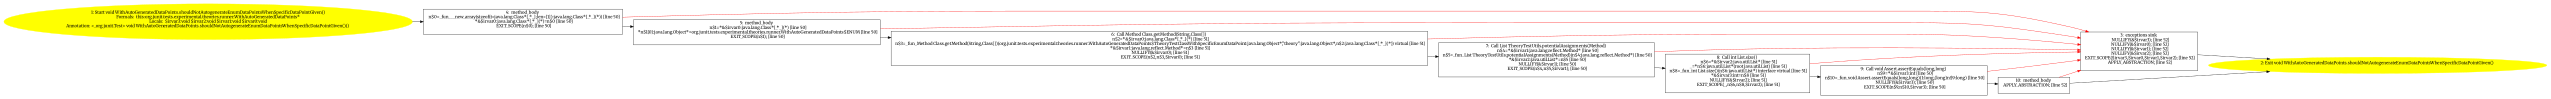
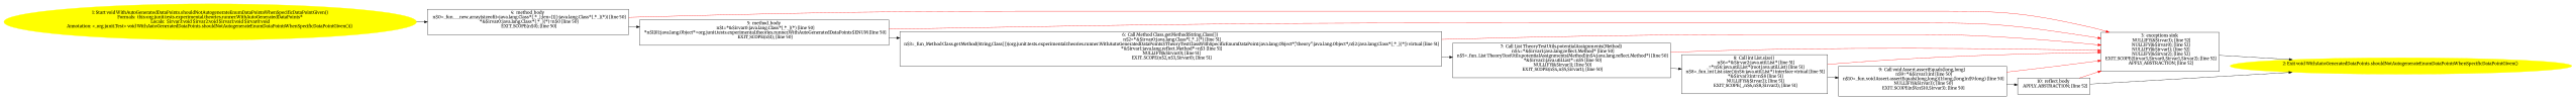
  digraph {
    rankdir=LR
    fontname=Merriweather
    node [fontname=Merriweather shape=box]
    edge [fontname=Merriweather]
    n1 [color=yellow label="1: Start void WithAutoGeneratedDataPoints.shouldNotAutogenerateEnumDataPointsWhenSpecificDataPointGiven()\nFormals:  this:org.junit.tests.experimental.theories.runner.WithAutoGeneratedDataPoints*\nLocals:  $irvar3:void $irvar2:void $irvar1:void $irvar0:void\nAnnotation: <_org.junit.Test> void WithAutoGeneratedDataPoints.shouldNotAutogenerateEnumDataPointsWhenSpecificDataPointGiven()() \n  " style=filled shape=""]
    n2 [label="4:  method_body \n   n$0=_fun___new_array(sizeof(t=java.lang.Class*[_*_];len=[1]):java.lang.Class*[_*_](*)) [line 50]\n  *&$irvar0:java.lang.Class*[_*_](*)=n$0 [line 50]\n  EXIT_SCOPE(n$0); [line 50]\n "]
    n3 [label="3:  exceptions sink \n   NULLIFY(&$irvar3); [line 52]\n  NULLIFY(&$irvar0); [line 52]\n  NULLIFY(&$irvar1); [line 52]\n  NULLIFY(&$irvar2); [line 52]\n  EXIT_SCOPE($irvar3,$irvar0,$irvar1,$irvar2); [line 52]\n  APPLY_ABSTRACTION; [line 52]\n "]
    n4 [label="5:  method_body \n   n$1=*&$irvar0:java.lang.Class*[_*_](*) [line 50]\n  *n$1[0]:java.lang.Object*=org.junit.tests.experimental.theories.runner.WithAutoGeneratedDataPoints$ENUM [line 50]\n  EXIT_SCOPE(n$1); [line 50]\n "]
    n5 [color=yellow label="2: Exit void WithAutoGeneratedDataPoints.shouldNotAutogenerateEnumDataPointsWhenSpecificDataPointGiven() \n  " style=filled shape=""]
    n6 [label="6:  Call Method Class.getMethod(String,Class[]) \n   n$2=*&$irvar0:java.lang.Class*[_*_](*) [line 51]\n  n$3=_fun_Method Class.getMethod(String,Class[])(org.junit.tests.experimental.theories.runner.WithAutoGeneratedDataPoints$TheoryTestClassWithSpecificEnumDataPoint:java.lang.Object*,\"theory\":java.lang.Object*,n$2:java.lang.Class*[_*_](*)) virtual [line 51]\n  *&$irvar1:java.lang.reflect.Method*=n$3 [line 51]\n  NULLIFY(&$irvar0); [line 51]\n  EXIT_SCOPE(n$2,n$3,$irvar0); [line 51]\n "]
    n7 [label="7:  Call List TheoryTestUtils.potentialAssignments(Method) \n   n$4=*&$irvar1:java.lang.reflect.Method* [line 50]\n  n$5=_fun_List TheoryTestUtils.potentialAssignments(Method)(n$4:java.lang.reflect.Method*) [line 50]\n  *&$irvar2:java.util.List*=n$5 [line 50]\n  NULLIFY(&$irvar1); [line 50]\n  EXIT_SCOPE(n$4,n$5,$irvar1); [line 50]\n "]
    n8 [label="8:  Call int List.size() \n   n$6=*&$irvar2:java.util.List* [line 51]\n  _=*n$6:java.util.List*(root java.util.List) [line 51]\n  n$8=_fun_int List.size()(n$6:java.util.List*) interface virtual [line 51]\n  *&$irvar3:int=n$8 [line 51]\n  NULLIFY(&$irvar2); [line 51]\n  EXIT_SCOPE(_,n$6,n$8,$irvar2); [line 51]\n "]
    n9 [label="9:  Call void Assert.assertEquals(long,long) \n   n$9=*&$irvar3:int [line 50]\n  n$10=_fun_void Assert.assertEquals(long,long)(1:long,(long)n$9:long) [line 50]\n  NULLIFY(&$irvar3); [line 50]\n  EXIT_SCOPE(n$9,n$10,$irvar3); [line 50]\n "]
-   n10 [label="10:  method_body \n   APPLY_ABSTRACTION; [line 52]\n "]
+   n10 [label="10:  reflect_body \n   APPLY_ABSTRACTION; [line 52]\n "]
    n1 -> n2
    n2 -> n3 [color=red]
    n2 -> n4
    n3 -> n5
    n4 -> n3 [color=red]
    n4 -> n6
    n6 -> n3 [color=red]
    n6 -> n7
    n7 -> n3 [color=red]
    n7 -> n8
    n8 -> n3 [color=red]
    n8 -> n9
    n9 -> n3 [color=red]
    n9 -> n10
    n10 -> n3 [color=red]
    n10 -> n5
  }
